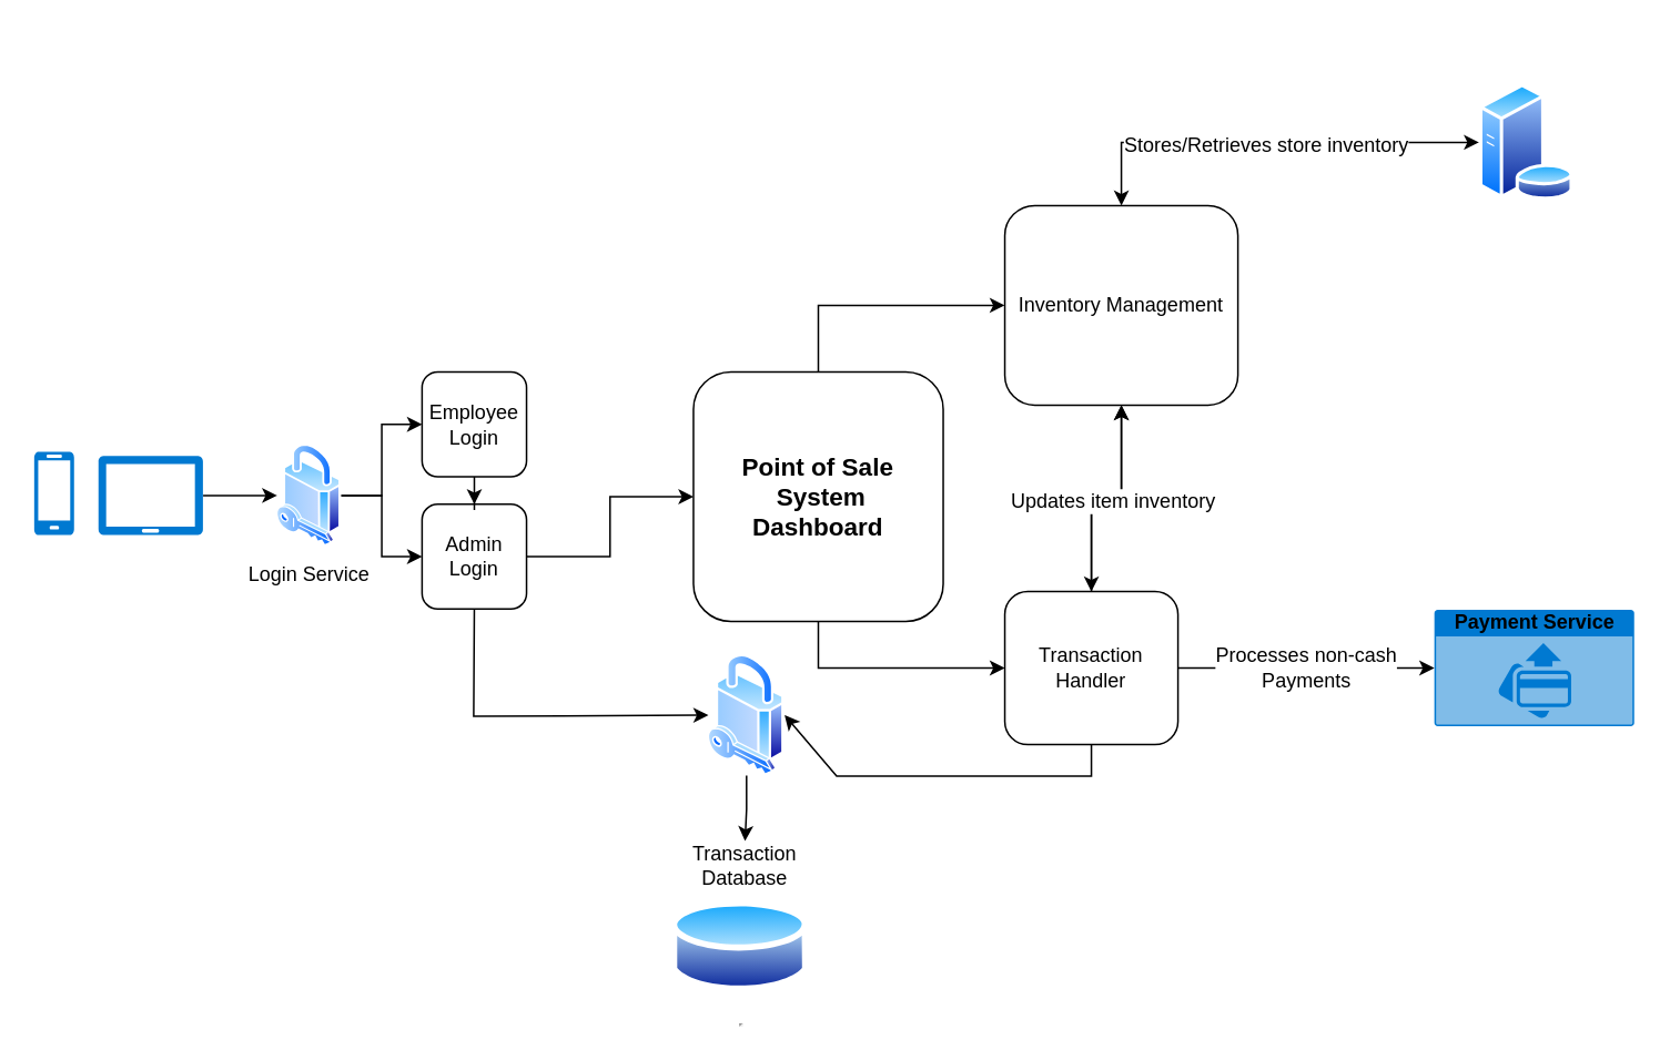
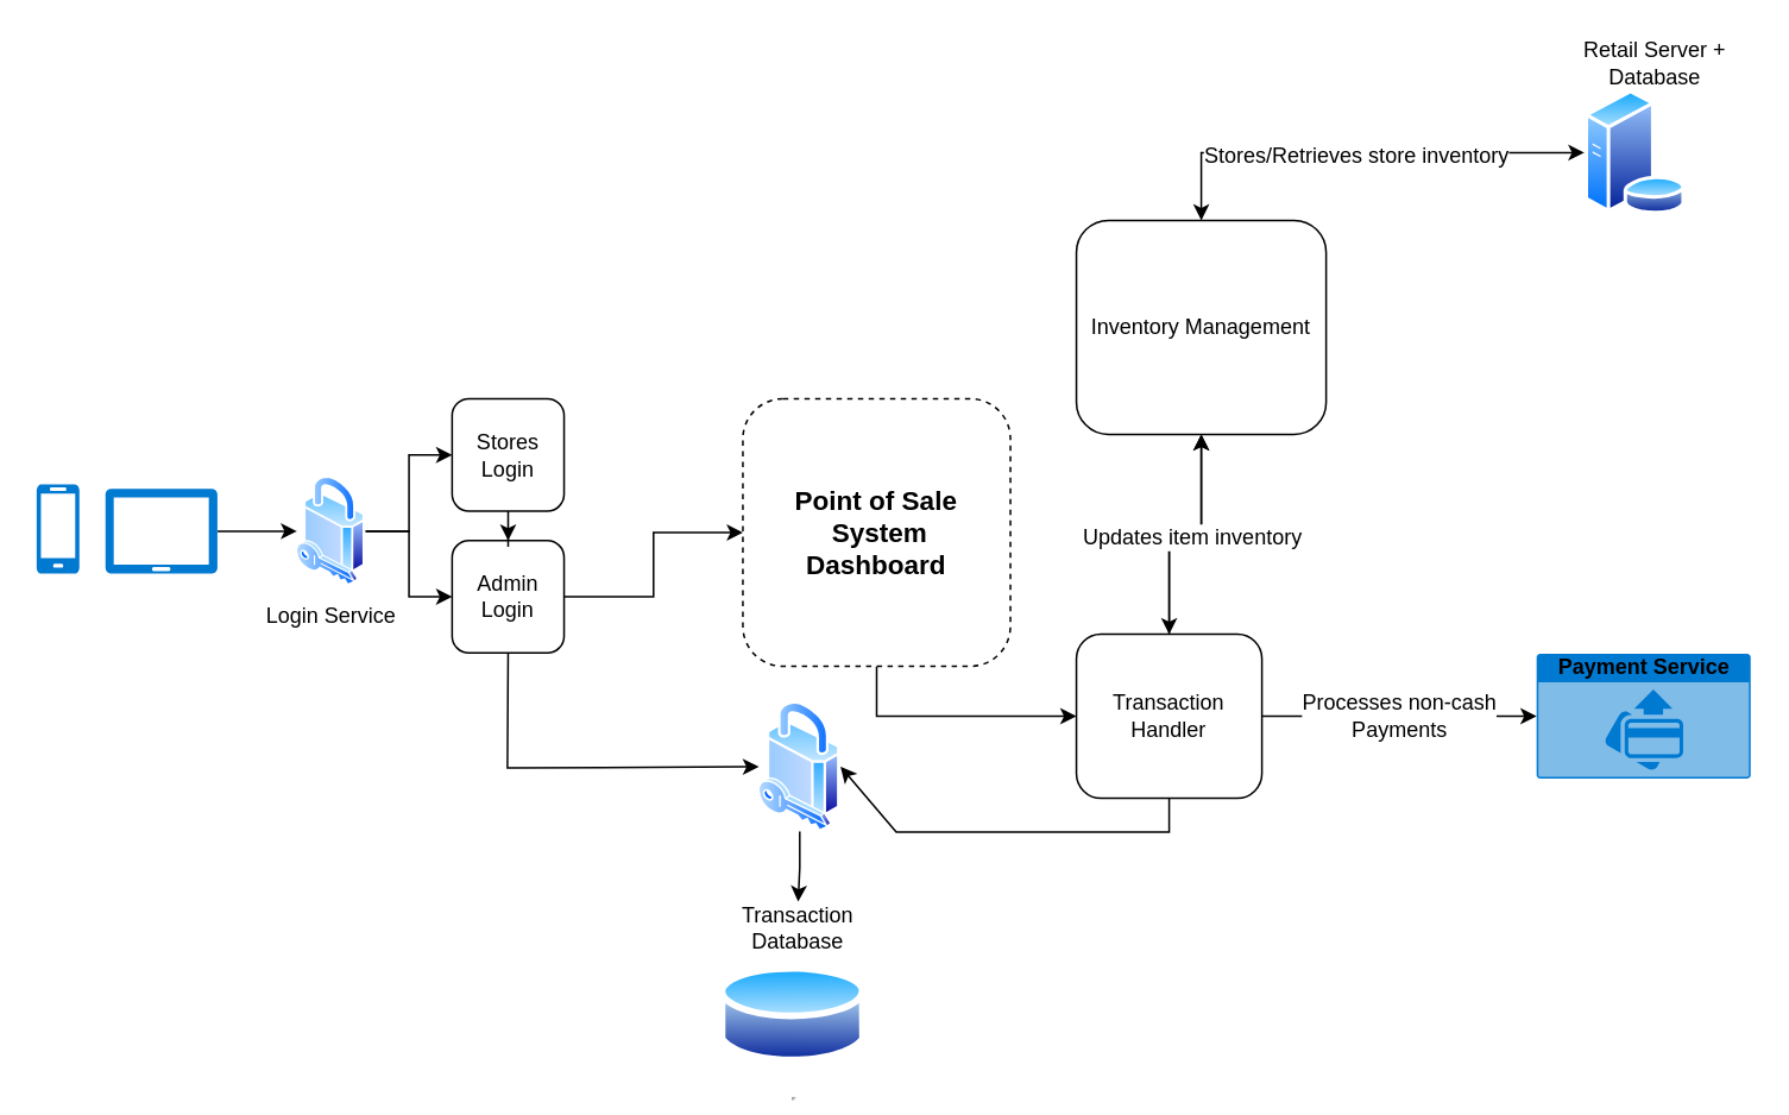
  <mxCell id="0" />
  <mxCell id="1" parent="0" />
- <mxCell id="2" style="edgeStyle=orthogonalEdgeStyle;rounded=0;orthogonalLoop=1;jettySize=auto;html=1;entryX=0;entryY=0.5;entryDx=0;entryDy=0;fontFamily=Helvetica;fontSize=12;fontColor=default;exitX=0.5;exitY=0;exitDx=0;exitDy=0;" edge="1" parent="1" source="4" target="6"><mxGeometry relative="1" as="geometry" /></mxCell>
  <mxCell id="3" style="edgeStyle=orthogonalEdgeStyle;rounded=0;orthogonalLoop=1;jettySize=auto;html=1;entryX=0;entryY=0.5;entryDx=0;entryDy=0;fontFamily=Helvetica;fontSize=12;fontColor=default;exitX=0.5;exitY=1;exitDx=0;exitDy=0;" edge="1" parent="1" source="4" target="12"><mxGeometry relative="1" as="geometry" /></mxCell>
- <mxCell id="4" value="&lt;div&gt;&lt;font style=&quot;font-size: 15px;&quot;&gt;&lt;b&gt;Point of Sale&lt;/b&gt;&lt;/font&gt;&lt;/div&gt;&lt;div&gt;&lt;font style=&quot;font-size: 15px;&quot;&gt;&lt;b&gt;&amp;nbsp;System&lt;br&gt;Dashboard&lt;br&gt;&lt;/b&gt;&lt;/font&gt;&lt;/div&gt;" style="rounded=1;whiteSpace=wrap;html=1;shadow=0;glass=0;gradientColor=none;" vertex="1" parent="1"><mxGeometry x="416" y="223" width="150" height="150" as="geometry" /></mxCell>
+ <mxCell id="4" value="&lt;div&gt;&lt;font style=&quot;font-size: 15px;&quot;&gt;&lt;b&gt;Point of Sale&lt;/b&gt;&lt;/font&gt;&lt;/div&gt;&lt;div&gt;&lt;font style=&quot;font-size: 15px;&quot;&gt;&lt;b&gt;&amp;nbsp;System&lt;br&gt;Dashboard&lt;br&gt;&lt;/b&gt;&lt;/font&gt;&lt;/div&gt;" style="rounded=1;whiteSpace=wrap;html=1;shadow=0;glass=0;gradientColor=none;dashed=1;" vertex="1" parent="1"><mxGeometry x="416" y="223" width="150" height="150" as="geometry" /></mxCell>
  <mxCell id="5" value="" style="edgeStyle=orthogonalEdgeStyle;rounded=0;orthogonalLoop=1;jettySize=auto;html=1;fontFamily=Helvetica;fontSize=12;fontColor=default;startArrow=classic;startFill=1;" edge="1" parent="1" source="6" target="12"><mxGeometry relative="1" as="geometry" /></mxCell>
  <mxCell id="6" value="Inventory Management" style="rounded=1;whiteSpace=wrap;html=1;" vertex="1" parent="1"><mxGeometry x="603" y="123" width="140" height="120" as="geometry" /></mxCell>
  <mxCell id="7" value="" style="verticalLabelPosition=bottom;html=1;verticalAlign=top;align=center;strokeColor=none;fillColor=#0079D1;shape=mxgraph.azure.mobile;pointerEvents=1;" vertex="1" parent="1"><mxGeometry x="20" y="271" width="24" height="50" as="geometry" /></mxCell>
  <mxCell id="8" value="" style="edgeStyle=orthogonalEdgeStyle;rounded=0;orthogonalLoop=1;jettySize=auto;html=1;fontFamily=Helvetica;fontSize=12;fontColor=default;entryX=0;entryY=0.5;entryDx=0;entryDy=0;" edge="1" parent="1" source="9" target="24"><mxGeometry relative="1" as="geometry"><mxPoint x="162" y="245" as="targetPoint" /></mxGeometry></mxCell>
  <mxCell id="9" value="" style="verticalLabelPosition=bottom;html=1;verticalAlign=top;align=center;strokeColor=none;fillColor=#0079D1;shape=mxgraph.azure.tablet;pointerEvents=1;gradientColor=none;" vertex="1" parent="1"><mxGeometry x="58.5" y="273.5" width="63" height="47.5" as="geometry" /></mxCell>
  <mxCell id="10" value="" style="edgeStyle=orthogonalEdgeStyle;rounded=0;orthogonalLoop=1;jettySize=auto;html=1;fontFamily=Helvetica;fontSize=12;fontColor=default;" edge="1" parent="1" source="12" target="6"><mxGeometry relative="1" as="geometry" /></mxCell>
  <mxCell id="11" value="Updates item inventory" style="edgeLabel;html=1;align=center;verticalAlign=middle;resizable=0;points=[];pointerEvents=1;fontFamily=Helvetica;fontSize=12;fontColor=default;fillColor=#0079D1;gradientColor=none;" vertex="1" connectable="0" parent="10"><mxGeometry x="0.043" y="-1" relative="1" as="geometry"><mxPoint as="offset" /></mxGeometry></mxCell>
  <mxCell id="12" value="Transaction Handler" style="rounded=1;whiteSpace=wrap;html=1;" vertex="1" parent="1"><mxGeometry x="603" y="355" width="104" height="92" as="geometry" /></mxCell>
  <mxCell id="13" value="" style="edgeStyle=orthogonalEdgeStyle;rounded=0;orthogonalLoop=1;jettySize=auto;html=1;fontFamily=Helvetica;fontSize=12;fontColor=default;startArrow=classic;startFill=1;exitX=0;exitY=0.5;exitDx=0;exitDy=0;" edge="1" parent="1" source="20" target="6"><mxGeometry relative="1" as="geometry" /></mxCell>
  <mxCell id="14" value="Stores/Retrieves store inventory" style="edgeLabel;html=1;align=center;verticalAlign=middle;resizable=0;points=[];pointerEvents=1;fontFamily=Helvetica;fontSize=12;fontColor=default;fillColor=#0079D1;gradientColor=none;" vertex="1" connectable="0" parent="13"><mxGeometry x="0.01" relative="1" as="geometry"><mxPoint y="1" as="offset" /></mxGeometry></mxCell>
  <mxCell id="15" value="" style="group" vertex="1" connectable="0" parent="1"><mxGeometry x="861" y="359" width="120" height="77" as="geometry" /></mxCell>
  <mxCell id="16" value="&lt;font face=&quot;Times New Roman&quot; color=&quot;#000000&quot;&gt;Payment&lt;/font&gt;" style="html=1;whiteSpace=wrap;strokeColor=none;fillColor=#0079D1;labelPosition=center;verticalLabelPosition=middle;verticalAlign=top;align=center;fontSize=0;outlineConnect=0;spacingTop=-6;fontColor=#FFFFFF;sketch=0;shape=mxgraph.sitemap.payment;" vertex="1" parent="15"><mxGeometry y="7" width="120" height="70" as="geometry" /></mxCell>
  <mxCell id="17" value="Payment Service" style="text;html=1;align=center;verticalAlign=middle;whiteSpace=wrap;rounded=0;fontFamily=Helvetica;fontSize=12;fontColor=default;fontStyle=1" vertex="1" parent="15"><mxGeometry x="6.5" width="107" height="30" as="geometry" /></mxCell>
  <mxCell id="18" value="Processes non-cash&lt;br&gt; Payments" style="edgeStyle=orthogonalEdgeStyle;rounded=0;orthogonalLoop=1;jettySize=auto;html=1;fontFamily=Helvetica;fontSize=12;fontColor=default;" edge="1" parent="1" source="12" target="16"><mxGeometry relative="1" as="geometry" /></mxCell>
  <mxCell id="19" value="" style="group" vertex="1" connectable="0" parent="1"><mxGeometry x="881" y="20" width="93" height="100" as="geometry" /></mxCell>
  <mxCell id="20" value="" style="image;aspect=fixed;perimeter=ellipsePerimeter;html=1;align=center;shadow=0;dashed=0;spacingTop=3;image=img/lib/active_directory/database_server.svg;pointerEvents=1;verticalAlign=top;fontFamily=Helvetica;fontSize=12;fontColor=default;fillColor=#0079D1;gradientColor=none;" vertex="1" parent="19"><mxGeometry x="6.8" y="30" width="57.4" height="70" as="geometry" /></mxCell>
+ <mxCell id="21" value="Retail Server + Database" style="text;html=1;align=center;verticalAlign=middle;whiteSpace=wrap;rounded=0;" vertex="1" parent="19"><mxGeometry width="93" height="30" as="geometry" /></mxCell>
  <mxCell id="22" value="" style="edgeStyle=orthogonalEdgeStyle;rounded=0;orthogonalLoop=1;jettySize=auto;html=1;fontFamily=Helvetica;fontSize=12;fontColor=default;entryX=0;entryY=0.5;entryDx=0;entryDy=0;" edge="1" parent="1" source="24" target="26"><mxGeometry relative="1" as="geometry" /></mxCell>
  <mxCell id="23" value="" style="edgeStyle=orthogonalEdgeStyle;rounded=0;orthogonalLoop=1;jettySize=auto;html=1;fontFamily=Helvetica;fontSize=12;fontColor=default;" edge="1" parent="1" source="24" target="28"><mxGeometry relative="1" as="geometry" /></mxCell>
  <mxCell id="24" value="&lt;div&gt;Login Service&lt;/div&gt;&lt;div&gt;&lt;br&gt;&lt;/div&gt;" style="image;aspect=fixed;perimeter=ellipsePerimeter;html=1;align=center;shadow=0;dashed=0;spacingTop=3;image=img/lib/active_directory/security.svg;pointerEvents=1;verticalAlign=top;fontFamily=Helvetica;fontSize=12;fontColor=default;fillColor=#0079D1;gradientColor=none;" vertex="1" parent="1"><mxGeometry x="166" y="266.7" width="38.5" height="61.11" as="geometry" /></mxCell>
  <mxCell id="25" value="" style="edgeStyle=orthogonalEdgeStyle;rounded=0;orthogonalLoop=1;jettySize=auto;html=1;fontFamily=Helvetica;fontSize=12;fontColor=default;" edge="1" parent="1" source="26" target="4"><mxGeometry relative="1" as="geometry" /></mxCell>
  <mxCell id="26" value="Admin&lt;br&gt;&lt;div&gt;Login&lt;/div&gt;" style="rounded=1;whiteSpace=wrap;html=1;" vertex="1" parent="1"><mxGeometry x="253" y="302.5" width="62.75" height="63" as="geometry" /></mxCell>
  <mxCell id="27" value="" style="edgeStyle=orthogonalEdgeStyle;rounded=0;orthogonalLoop=1;jettySize=auto;html=1;fontFamily=Helvetica;fontSize=12;fontColor=default;" edge="1" parent="1" source="28" target="26"><mxGeometry relative="1" as="geometry" /></mxCell>
- <mxCell id="28" value="Employee&lt;br&gt;&lt;div&gt;Login&lt;/div&gt;" style="rounded=1;whiteSpace=wrap;html=1;" vertex="1" parent="1"><mxGeometry x="253" y="223" width="62.75" height="63" as="geometry" /></mxCell>
+ <mxCell id="28" value="Stores&lt;br&gt;&lt;div&gt;Login&lt;/div&gt;" style="rounded=1;whiteSpace=wrap;html=1;" vertex="1" parent="1"><mxGeometry x="253" y="223" width="62.75" height="63" as="geometry" /></mxCell>
  <mxCell id="29" value="" style="group" vertex="1" connectable="0" parent="1"><mxGeometry x="403" y="505" width="82.43" height="94" as="geometry" /></mxCell>
  <mxCell id="30" value="&lt;hr&gt;" style="image;aspect=fixed;perimeter=ellipsePerimeter;html=1;align=center;shadow=0;dashed=0;spacingTop=3;image=img/lib/active_directory/database.svg;imageBorder=none;imageBackground=default;container=0;" vertex="1" parent="29"><mxGeometry y="33" width="82.43" height="61" as="geometry" /></mxCell>
  <mxCell id="31" value="Transaction&lt;br&gt;Database" style="text;html=1;align=center;verticalAlign=middle;whiteSpace=wrap;rounded=0;container=0;" vertex="1" parent="29"><mxGeometry x="14" width="60" height="30" as="geometry" /></mxCell>
  <mxCell id="32" value="" style="edgeStyle=orthogonalEdgeStyle;rounded=0;orthogonalLoop=1;jettySize=auto;html=1;fontFamily=Helvetica;fontSize=12;fontColor=default;" edge="1" parent="1" source="33" target="31"><mxGeometry relative="1" as="geometry" /></mxCell>
  <mxCell id="33" value="" style="image;aspect=fixed;perimeter=ellipsePerimeter;html=1;align=center;shadow=0;dashed=0;spacingTop=3;image=img/lib/active_directory/security.svg;pointerEvents=1;verticalAlign=top;fontFamily=Helvetica;fontSize=12;fontColor=default;fillColor=#0079D1;gradientColor=none;" vertex="1" parent="1"><mxGeometry x="425" y="393" width="45.75" height="72.62" as="geometry" /></mxCell>
  <mxCell id="34" value="" style="endArrow=classic;html=1;rounded=0;fontFamily=Helvetica;fontSize=12;fontColor=default;entryX=0;entryY=0.5;entryDx=0;entryDy=0;exitX=0.5;exitY=1;exitDx=0;exitDy=0;" edge="1" parent="1" source="26" target="33"><mxGeometry width="50" height="50" relative="1" as="geometry"><mxPoint x="351" y="534" as="sourcePoint" /><mxPoint x="401" y="484" as="targetPoint" /><Array as="points"><mxPoint x="284" y="430" /></Array></mxGeometry></mxCell>
  <mxCell id="35" value="" style="endArrow=classic;html=1;rounded=0;fontFamily=Helvetica;fontSize=12;fontColor=default;entryX=1;entryY=0.5;entryDx=0;entryDy=0;exitX=0.5;exitY=1;exitDx=0;exitDy=0;" edge="1" parent="1" source="12" target="33"><mxGeometry width="50" height="50" relative="1" as="geometry"><mxPoint x="534" y="440" as="sourcePoint" /><mxPoint x="584" y="390" as="targetPoint" /><Array as="points"><mxPoint x="655" y="466" /><mxPoint x="502" y="466" /></Array></mxGeometry></mxCell>
